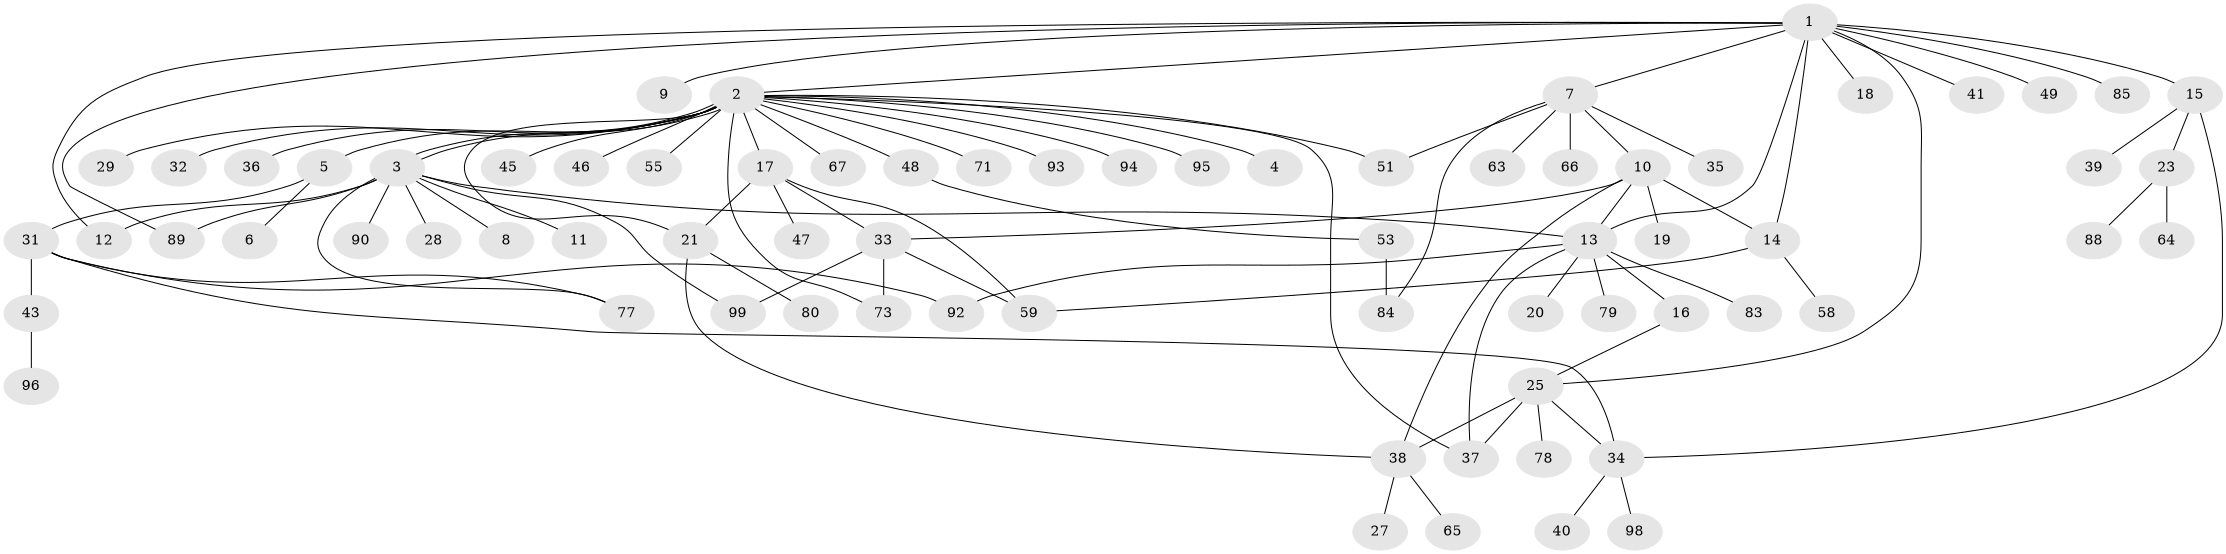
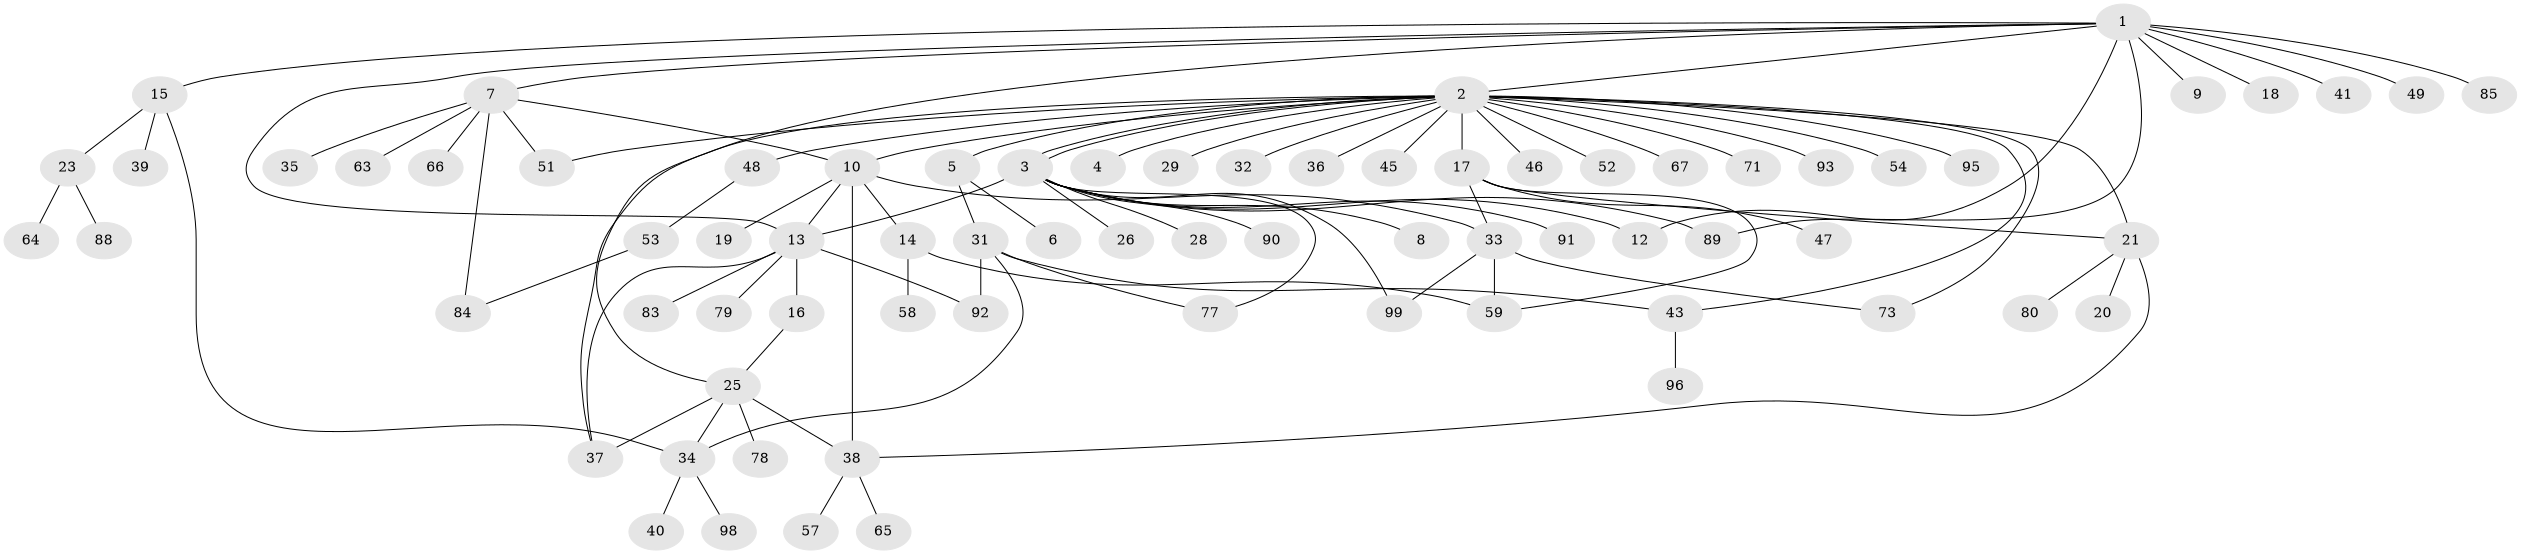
  graph {
    node [color=gray90 style=filled]
    1 [super="+24"]
    2 [super="+82"]
    7 [super="+72"]
    9 [super="+27"]
    12 [super="+86"]
    13 [super="+75"]
    14 [super="+76"]
    15
    18 [super="+60"]
    25 [super="+42"]
    41 [super="+68"]
    49
    85
    89
    3 [super="+50"]
    4
    5 [super="+74"]
    10 [super="+54"]
    17 [super="+61"]
    21 [super="+30"]
    29
    32
    36
    37
    43 [super="+87"]
    45
    46
    48
    51 [super="+56"]
-   52 [label=55]
+   52
    67
    71
    73
    93
-   94
+   94 [label=54]
    95
    35
    63
    66
    84 [super="+91"]
    16 [super="+22"]
    20
    79
    83
    92
    59 [super="+81"]
    58
    23 [super="+55"]
    34 [super="+69"]
    39
    38 [super="+44"]
    78
    8
-   11
+   11 [label=91]
+   26
    28
    77
    90
    99 [super="+100"]
    6
    31 [super="+70"]
    19 [super="+62"]
    33
    47
    80
    96 [super="+97"]
    53
-   57 [label=27]
+   57
    65
    64
    88
    40
    98
    1 -- 2
    1 -- 7
    1 -- 9
    1 -- 12
    1 -- 13
-   1 -- 14
    1 -- 15
    1 -- 18
    1 -- 25
    1 -- 41
    1 -- 49
    1 -- 85
    1 -- 89
    2 -- 3
    2 -- 3
    2 -- 4
    2 -- 5
+   2 -- 10
    2 -- 17
    2 -- 21 [weight=2]
    2 -- 29
    2 -- 32
    2 -- 36
    2 -- 37
+   2 -- 43
    2 -- 45
    2 -- 46
    2 -- 48
    2 -- 51
    2 -- 52
    2 -- 67
    2 -- 71
    2 -- 73
    2 -- 93
    2 -- 94
    2 -- 95
    7 -- 10
    7 -- 51
    7 -- 35
    7 -- 63
    7 -- 66
    7 -- 84
    13 -- 37
    13 -- 16
-   13 -- 20
+   21 -- 20
    13 -- 79
    13 -- 83
    13 -- 92
    14 -- 59
    14 -- 58
    15 -- 23
    15 -- 34
    15 -- 39
    25 -- 37
    25 -- 34
    25 -- 38
    25 -- 78
    3 -- 12
    3 -- 13
    3 -- 89
    3 -- 8
    3 -- 11
+   3 -- 26
    3 -- 28
    3 -- 77
    3 -- 90
    3 -- 99
    5 -- 6
    5 -- 31
    10 -- 13
    10 -- 14
    10 -- 38
    10 -- 19
    10 -- 33
    17 -- 21
    17 -- 59
    17 -- 33
    17 -- 47
    21 -- 38
    21 -- 80
    43 -- 96
    48 -- 53
    16 -- 25
    23 -- 64
    23 -- 88
    34 -- 40
    34 -- 98
    38 -- 57
    38 -- 65
    31 -- 43
    31 -- 92
    31 -- 34
    31 -- 77
    33 -- 73
    33 -- 59
    33 -- 99
    53 -- 84
  }
